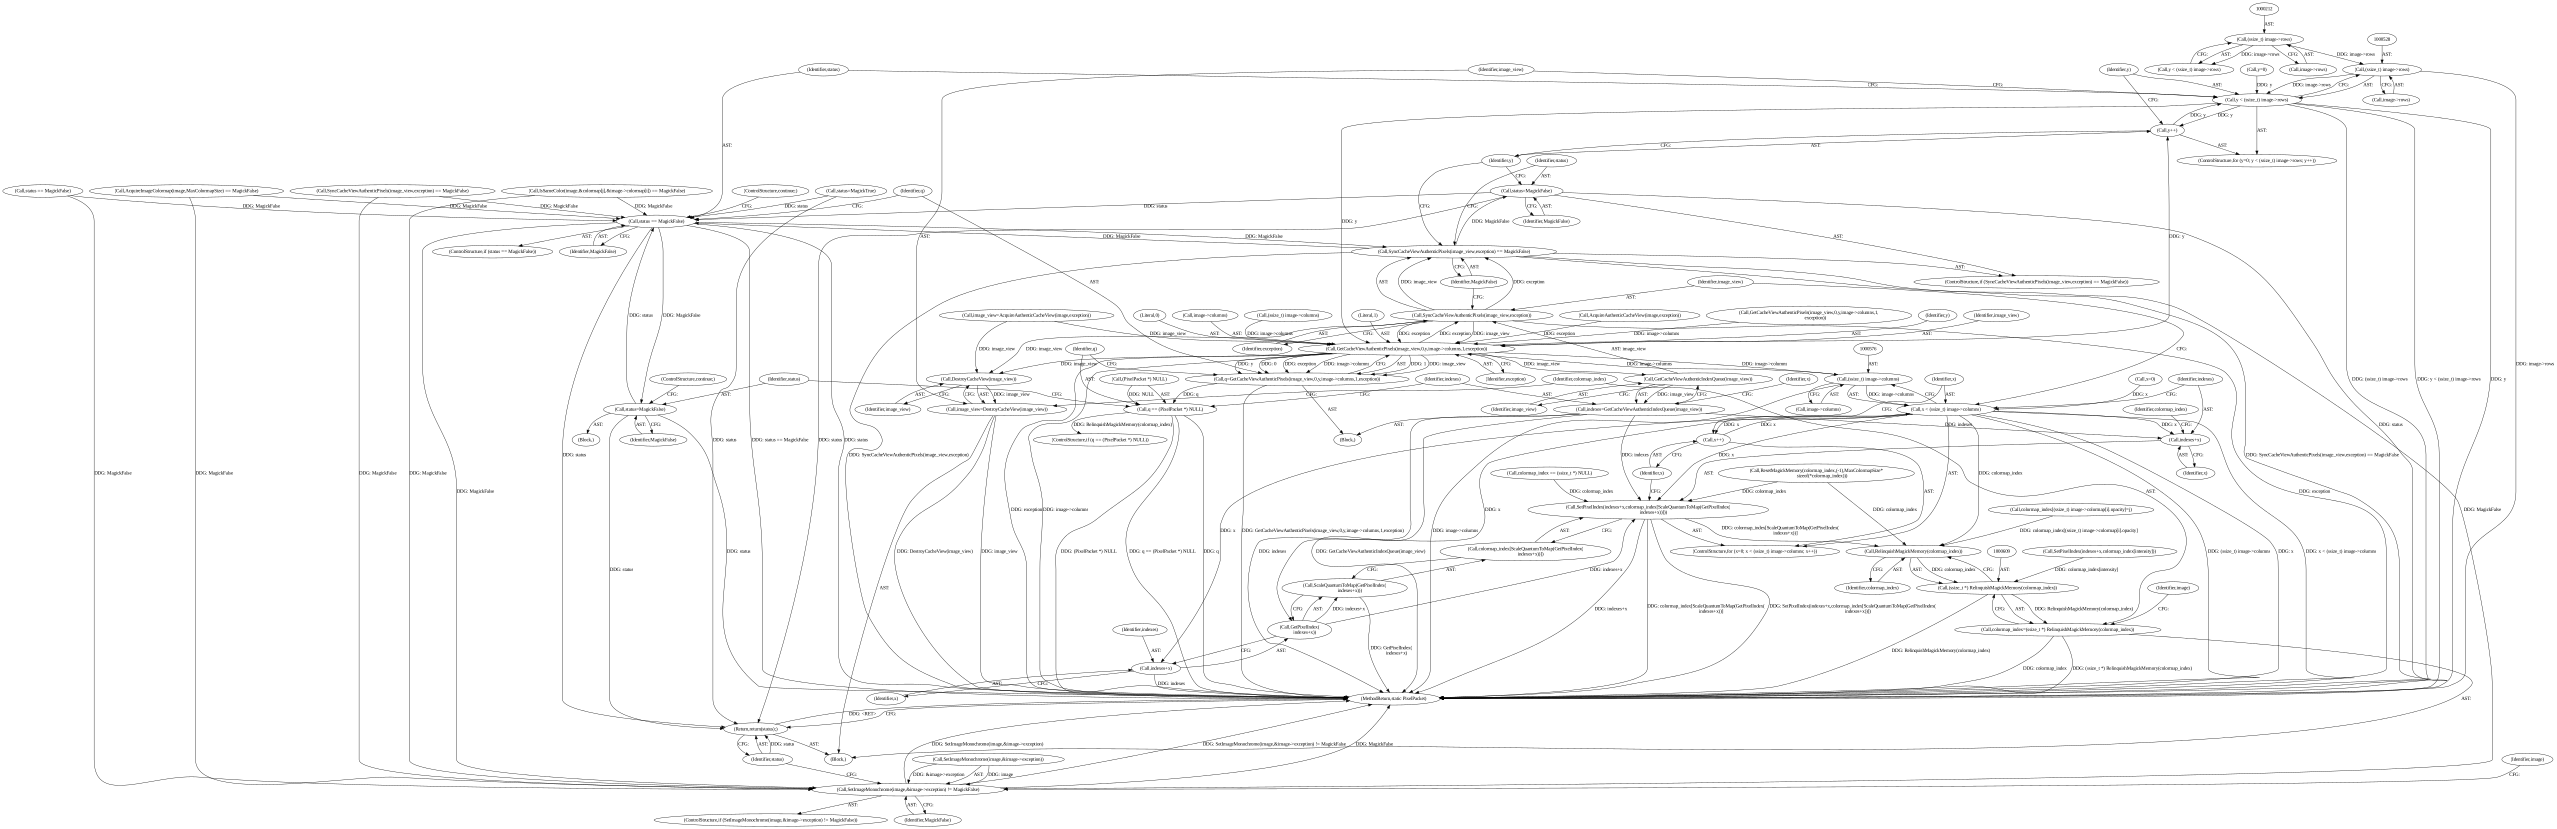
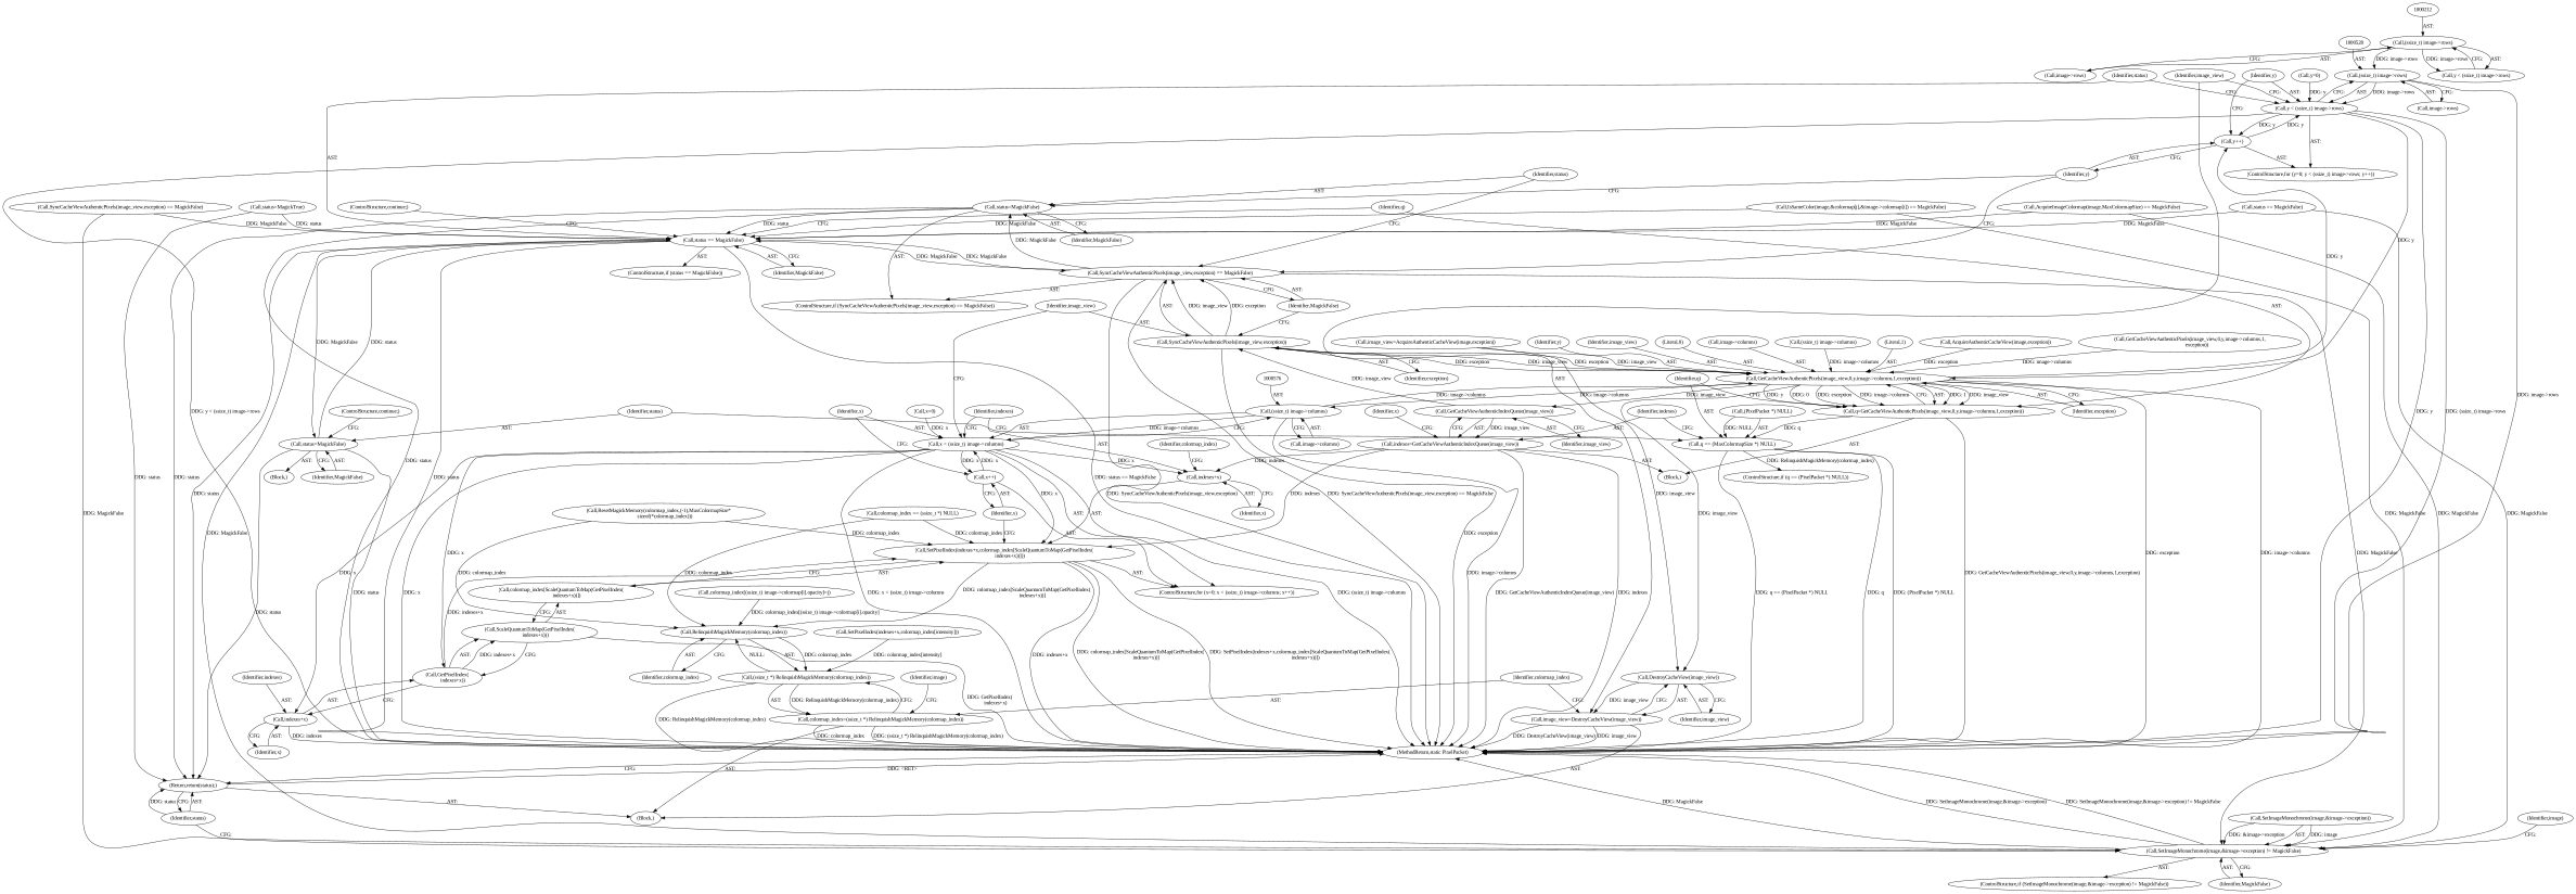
  digraph {
    fontname="Liberation Serif"
    node [fontname="Liberation Serif"]
    edge [fontname="Liberation Serif"]
    n1 [label="(Call,(ssize_t) image->rows)"]
    n2 [label="(Call,y < (ssize_t) image->rows)"]
    n3 [label="(Call,image->rows)"]
    n4 [label="(MethodReturn,static PixelPacket)"]
    n5 [label="(Call,y++)"]
    n6 [label="(Call,GetCacheViewAuthenticPixels(image_view,0,y,image->columns,1,exception))"]
    n7 [label="(ControlStructure,for (y=0; y < (ssize_t) image->rows; y++))"]
    n8 [label="(Return,return(status);)"]
    n9 [label="(Call,(ssize_t) image->rows)"]
    n10 [label="(Call,image->rows)"]
    n11 [label="(Call,y < (ssize_t) image->rows)"]
    n12 [label="(Identifier,y)"]
    n13 [label="(Call,q=GetCacheViewAuthenticPixels(image_view,0,y,image->columns,1,exception))"]
    n14 [label="(Call,GetCacheViewAuthenticIndexQueue(image_view))"]
    n15 [label="(Call,SyncCacheViewAuthenticPixels(image_view,exception))"]
    n16 [label="(Call,DestroyCacheView(image_view))"]
    n17 [label="(Call,(ssize_t) image->columns)"]
    n18 [label="(Identifier,exception)"]
    n19 [label="(Call,SyncCacheViewAuthenticPixels(image_view,exception) == MagickFalse)"]
    n20 [label="(Call,status=MagickFalse)"]
-   n21 [label="(Call,q == (PixelPacket *) NULL)"]
+   n21 [label="(Call,q == (MaxColormapSize *) NULL)"]
    n22 [label="(Block,)"]
    n23 [label="(Call,indexes=GetCacheViewAuthenticIndexQueue(image_view))"]
    n24 [label="(Identifier,image_view)"]
    n25 [label="(Identifier,exception)"]
    n26 [label="(Call,image_view=DestroyCacheView(image_view))"]
    n27 [label="(Identifier,image_view)"]
    n28 [label="(Call,x < (ssize_t) image->columns)"]
    n29 [label="(Call,image->columns)"]
    n30 [label="(ControlStructure,if (q == (PixelPacket *) NULL))"]
    n31 [label="(Call,(PixelPacket *) NULL)"]
    n32 [label="(Call,SetPixelIndex(indexes+x,colormap_index[ScaleQuantumToMap(GetPixelIndex(\n        indexes+x))]))"]
    n33 [label="(Call,indexes+x)"]
    n34 [label="(Call,RelinquishMagickMemory(colormap_index))"]
    n35 [label="(Call,colormap_index[ScaleQuantumToMap(GetPixelIndex(\n        indexes+x))])"]
    n36 [label="(ControlStructure,for (x=0; x < (ssize_t) image->columns; x++))"]
    n37 [label="(Identifier,x)"]
    n38 [label="(Call,(ssize_t *) RelinquishMagickMemory(colormap_index))"]
    n39 [label="(Identifier,colormap_index)"]
    n40 [label="(Call,ScaleQuantumToMap(GetPixelIndex(\n        indexes+x)))"]
    n41 [label="(Call,colormap_index=(ssize_t *) RelinquishMagickMemory(colormap_index))"]
    n42 [label="(Block,)"]
    n43 [label="(Call,status == MagickFalse)"]
    n44 [label="(Call,SetImageMonochrome(image,&image->exception) != MagickFalse)"]
    n45 [label="(ControlStructure,if (SyncCacheViewAuthenticPixels(image_view,exception) == MagickFalse))"]
    n46 [label="(Identifier,MagickFalse)"]
    n47 [label="(Call,status=MagickFalse)"]
    n48 [label="(Identifier,MagickFalse)"]
    n49 [label="(ControlStructure,if (status == MagickFalse))"]
    n50 [label="(ControlStructure,if (SetImageMonochrome(image,&image->exception) != MagickFalse))"]
    n51 [label="(Identifier,MagickFalse)"]
    n52 [label="(Identifier,MagickFalse)"]
    n53 [label="(Block,)"]
    n54 [label="(Identifier,MagickFalse)"]
    n55 [label="(Identifier,status)"]
    n56 [label="(Call,x++)"]
    n57 [label="(Call,GetPixelIndex(\n        indexes+x))"]
    n58 [label="(Call,indexes+x)"]
    n59 [label="(Identifier,x)"]
    n60 [label="(Identifier,x)"]
    n61 [label="(ControlStructure,continue;)"]
    n62 [label="(Call,y=0)"]
    n63 [label="(Identifier,y)"]
    n64 [label="(Call,SyncCacheViewAuthenticPixels(image_view,exception) == MagickFalse)"]
    n65 [label="(Identifier,indexes)"]
    n66 [label="(Call,colormap_index[(ssize_t) image->colormap[i].opacity]=j)"]
    n67 [label="(Identifier,colormap_index)"]
    n68 [label="(Identifier,x)"]
    n69 [label="(Call,colormap_index == (ssize_t *) NULL)"]
    n70 [label="(Identifier,image_view)"]
    n71 [label="(Identifier,image_view)"]
    n72 [label="(Identifier,image_view)"]
    n73 [label="(ControlStructure,continue;)"]
    n74 [label="(Identifier,q)"]
    n75 [label="(Call,SetImageMonochrome(image,&image->exception))"]
    n76 [label="(Literal,0)"]
    n77 [label="(Identifier,image)"]
    n78 [label="(Identifier,colormap_index)"]
    n79 [label="(Call,IsSameColor(image,&colormap[j],&image->colormap[i]) == MagickFalse)"]
    n80 [label="(Call,AcquireImageColormap(image,MaxColormapSize) == MagickFalse)"]
    n81 [label="(Identifier,status)"]
    n82 [label="(Identifier,status)"]
    n83 [label="(Identifier,x)"]
    n84 [label="(Call,image->columns)"]
    n85 [label="(Call,status=MagickTrue)"]
    n86 [label="(Call,image_view=AcquireAuthenticCacheView(image,exception))"]
    n87 [label="(Call,SetPixelIndex(indexes+x,colormap_index[intensity]))"]
    n88 [label="(Call,(ssize_t) image->columns)"]
    n89 [label="(Identifier,status)"]
    n90 [label="(Identifier,y)"]
    n91 [label="(Call,x=0)"]
    n92 [label="(Literal,1)"]
    n93 [label="(Identifier,indexes)"]
    n94 [label="(Call,status == MagickFalse)"]
    n95 [label="(Identifier,image)"]
    n96 [label="(Call,AcquireAuthenticCacheView(image,exception))"]
    n97 [label="(Call,ResetMagickMemory(colormap_index,(-1),MaxColormapSize*\n         sizeof(*colormap_index)))"]
    n98 [label="(Call,GetCacheViewAuthenticPixels(image_view,0,y,image->columns,1,\n          exception))"]
    n99 [label="(Identifier,q)"]
    n100 [label="(Identifier,indexes)"]
    1000528
    1000212
-   1000609
    1000576
    n1 -> n2 [label="AST: "]
    n1 -> n2 [label="DDG: image->rows"]
    n1 -> n3 [label="CFG: "]
    n1 -> n4 [label="DDG: image->rows"]
    n2 -> n1 [label="CFG: "]
    n2 -> n4 [label="DDG: y < (ssize_t) image->rows"]
    n2 -> n4 [label="DDG: y"]
    n2 -> n4 [label="DDG: (ssize_t) image->rows"]
    n2 -> n5 [label="DDG: y"]
    n2 -> n6 [label="DDG: y"]
    n2 -> n7 [label="AST: "]
    n3 -> n1 [label="AST: "]
    n4 -> n8 [label="CFG: "]
    n5 -> n2 [label="DDG: y"]
    n5 -> n7 [label="AST: "]
    n5 -> n12 [label="CFG: "]
    n6 -> n4 [label="DDG: exception"]
    n6 -> n4 [label="DDG: image->columns"]
    n6 -> n5 [label="DDG: y"]
    n6 -> n13 [label="AST: "]
    n6 -> n13 [label="DDG: 1"]
    n6 -> n13 [label="DDG: image_view"]
    n6 -> n13 [label="DDG: y"]
    n6 -> n13 [label="DDG: 0"]
    n6 -> n13 [label="DDG: exception"]
    n6 -> n13 [label="DDG: image->columns"]
    n6 -> n14 [label="DDG: image_view"]
    n6 -> n15 [label="DDG: exception"]
    n6 -> n16 [label="DDG: image_view"]
    n6 -> n17 [label="DDG: image->columns"]
    n6 -> n18 [label="CFG: "]
    n8 -> n4 [label="DDG: <RET>"]
    n8 -> n42 [label="AST: "]
    n8 -> n55 [label="CFG: "]
    n9 -> n1 [label="DDG: image->rows"]
    n9 -> n10 [label="CFG: "]
    n9 -> n11 [label="AST: "]
    n9 -> n11 [label="DDG: image->rows"]
    n10 -> n9 [label="AST: "]
    n11 -> n9 [label="CFG: "]
    n12 -> n5 [label="AST: "]
    n12 -> n19 [label="CFG: "]
    n12 -> n20 [label="CFG: "]
    n13 -> n4 [label="DDG: GetCacheViewAuthenticPixels(image_view,0,y,image->columns,1,exception)"]
    n13 -> n6 [label="CFG: "]
    n13 -> n21 [label="DDG: q"]
    n13 -> n22 [label="AST: "]
-   n14 -> n15 [label="AST: image_view"]
+   n14 -> n15 [label="DDG: image_view"]
    n14 -> n23 [label="AST: "]
    n14 -> n23 [label="DDG: image_view"]
    n14 -> n24 [label="CFG: "]
    n15 -> n4 [label="DDG: exception"]
    n15 -> n6 [label="DDG: image_view"]
    n15 -> n6 [label="DDG: exception"]
-   n15 -> n16 [label="DDG: image_view"]
    n15 -> n19 [label="AST: "]
    n15 -> n19 [label="DDG: image_view"]
    n15 -> n19 [label="DDG: exception"]
    n15 -> n25 [label="CFG: "]
    n16 -> n26 [label="AST: "]
    n16 -> n26 [label="DDG: image_view"]
    n16 -> n27 [label="CFG: "]
    n17 -> n4 [label="DDG: image->columns"]
    n17 -> n6 [label="DDG: image->columns"]
    n17 -> n28 [label="AST: "]
    n17 -> n28 [label="DDG: image->columns"]
    n17 -> n29 [label="CFG: "]
    n18 -> n6 [label="AST: "]
    n19 -> n4 [label="DDG: SyncCacheViewAuthenticPixels(image_view,exception)"]
    n19 -> n4 [label="DDG: SyncCacheViewAuthenticPixels(image_view,exception) == MagickFalse"]
    n19 -> n20 [label="DDG: MagickFalse"]
    n19 -> n43 [label="DDG: MagickFalse"]
    n19 -> n44 [label="DDG: MagickFalse"]
    n19 -> n45 [label="AST: "]
    n19 -> n46 [label="CFG: "]
    n20 -> n4 [label="DDG: status"]
    n20 -> n8 [label="DDG: status"]
    n20 -> n43 [label="DDG: status"]
    n20 -> n45 [label="AST: "]
    n20 -> n52 [label="CFG: "]
    n21 -> n4 [label="DDG: (PixelPacket *) NULL"]
    n21 -> n4 [label="DDG: q == (PixelPacket *) NULL"]
    n21 -> n4 [label="DDG: q"]
    n21 -> n30 [label="DDG: RelinquishMagickMemory(colormap_index)"]
    n23 -> n4 [label="DDG: indexes"]
    n23 -> n4 [label="DDG: GetCacheViewAuthenticIndexQueue(image_view)"]
    n23 -> n14 [label="CFG: "]
    n23 -> n22 [label="AST: "]
    n23 -> n32 [label="DDG: indexes"]
    n23 -> n33 [label="DDG: indexes"]
    n24 -> n14 [label="AST: "]
    n25 -> n15 [label="AST: "]
    n26 -> n4 [label="DDG: DestroyCacheView(image_view)"]
    n26 -> n4 [label="DDG: image_view"]
    n26 -> n16 [label="CFG: "]
    n26 -> n42 [label="AST: "]
    n27 -> n16 [label="AST: "]
    n28 -> n4 [label="DDG: (ssize_t) image->columns"]
    n28 -> n4 [label="DDG: x"]
    n28 -> n4 [label="DDG: x < (ssize_t) image->columns"]
    n28 -> n17 [label="CFG: "]
    n28 -> n32 [label="DDG: x"]
    n28 -> n33 [label="DDG: x"]
    n28 -> n36 [label="AST: "]
    n28 -> n56 [label="DDG: x"]
    n28 -> n57 [label="DDG: x"]
    n28 -> n58 [label="DDG: x"]
    n29 -> n17 [label="AST: "]
    n31 -> n21 [label="AST: "]
    n31 -> n21 [label="DDG: NULL"]
    n32 -> n4 [label="DDG: indexes+x"]
    n32 -> n4 [label="DDG: colormap_index[ScaleQuantumToMap(GetPixelIndex(\n        indexes+x))]"]
    n32 -> n4 [label="DDG: SetPixelIndex(indexes+x,colormap_index[ScaleQuantumToMap(GetPixelIndex(\n        indexes+x))])"]
    n32 -> n34 [label="DDG: colormap_index[ScaleQuantumToMap(GetPixelIndex(\n        indexes+x))]"]
    n32 -> n35 [label="CFG: "]
    n32 -> n36 [label="AST: "]
    n33 -> n32 [label="AST: "]
    n33 -> n37 [label="CFG: "]
    n34 -> n38 [label="AST: "]
    n34 -> n38 [label="DDG: colormap_index"]
    n34 -> n39 [label="CFG: "]
    n35 -> n32 [label="AST: "]
    n35 -> n40 [label="CFG: "]
    n37 -> n33 [label="AST: "]
    n38 -> n4 [label="DDG: RelinquishMagickMemory(colormap_index)"]
-   n38 -> n34 [label="CFG: "]
+   n38 -> n34 [label="NULL: "]
    n38 -> n41 [label="AST: "]
    n38 -> n41 [label="DDG: RelinquishMagickMemory(colormap_index)"]
    n39 -> n34 [label="AST: "]
    n40 -> n4 [label="DDG: GetPixelIndex(\n        indexes+x)"]
    n40 -> n35 [label="AST: "]
    n40 -> n57 [label="CFG: "]
    n41 -> n4 [label="DDG: colormap_index"]
    n41 -> n4 [label="DDG: (ssize_t *) RelinquishMagickMemory(colormap_index)"]
    n41 -> n38 [label="CFG: "]
    n41 -> n42 [label="AST: "]
    n43 -> n4 [label="DDG: status"]
    n43 -> n4 [label="DDG: status == MagickFalse"]
    n43 -> n8 [label="DDG: status"]
    n43 -> n19 [label="DDG: MagickFalse"]
    n43 -> n44 [label="DDG: MagickFalse"]
    n43 -> n47 [label="DDG: MagickFalse"]
    n43 -> n48 [label="CFG: "]
    n43 -> n49 [label="AST: "]
    n44 -> n4 [label="DDG: SetImageMonochrome(image,&image->exception) != MagickFalse"]
    n44 -> n4 [label="DDG: MagickFalse"]
    n44 -> n4 [label="DDG: SetImageMonochrome(image,&image->exception)"]
    n44 -> n50 [label="AST: "]
    n44 -> n51 [label="CFG: "]
    n46 -> n15 [label="CFG: "]
    n46 -> n19 [label="AST: "]
    n47 -> n4 [label="DDG: status"]
    n47 -> n8 [label="DDG: status"]
    n47 -> n43 [label="DDG: status"]
    n47 -> n53 [label="AST: "]
    n47 -> n54 [label="CFG: "]
    n48 -> n43 [label="AST: "]
    n51 -> n44 [label="AST: "]
    n52 -> n20 [label="AST: "]
    n54 -> n47 [label="AST: "]
    n55 -> n8 [label="AST: "]
    n55 -> n8 [label="DDG: status"]
    n55 -> n44 [label="CFG: "]
    n56 -> n28 [label="DDG: x"]
    n56 -> n36 [label="AST: "]
    n56 -> n59 [label="CFG: "]
    n57 -> n32 [label="DDG: indexes+x"]
    n57 -> n40 [label="AST: "]
    n57 -> n40 [label="DDG: indexes+x"]
    n57 -> n58 [label="CFG: "]
    n58 -> n4 [label="DDG: indexes"]
    n58 -> n57 [label="AST: "]
    n58 -> n60 [label="CFG: "]
    n59 -> n32 [label="CFG: "]
    n59 -> n56 [label="AST: "]
    n60 -> n58 [label="AST: "]
    n61 -> n47 [label="CFG: "]
    n62 -> n2 [label="DDG: y"]
    n63 -> n6 [label="AST: "]
    n64 -> n43 [label="DDG: MagickFalse"]
    n64 -> n44 [label="DDG: MagickFalse"]
    n65 -> n58 [label="AST: "]
    n66 -> n34 [label="DDG: colormap_index[(ssize_t) image->colormap[i].opacity]"]
    n67 -> n33 [label="CFG: "]
    n68 -> n23 [label="CFG: "]
    n69 -> n32 [label="DDG: colormap_index"]
-   n28 -> n34 [label="DDG: colormap_index"]
+   n69 -> n34 [label="DDG: colormap_index"]
    n70 -> n2 [label="CFG: "]
    n70 -> n26 [label="AST: "]
    n71 -> n15 [label="AST: "]
    n71 -> n28 [label="CFG: "]
    n72 -> n6 [label="AST: "]
    n73 -> n43 [label="CFG: "]
    n74 -> n13 [label="AST: "]
    n74 -> n43 [label="CFG: "]
    n75 -> n44 [label="AST: "]
    n75 -> n44 [label="DDG: image"]
    n75 -> n44 [label="DDG: &image->exception"]
    n76 -> n6 [label="AST: "]
    n77 -> n41 [label="CFG: "]
    n78 -> n26 [label="CFG: "]
    n78 -> n41 [label="AST: "]
    n79 -> n43 [label="DDG: MagickFalse"]
    n79 -> n44 [label="DDG: MagickFalse"]
    n80 -> n43 [label="DDG: MagickFalse"]
    n80 -> n44 [label="DDG: MagickFalse"]
    n81 -> n2 [label="CFG: "]
    n81 -> n43 [label="AST: "]
    n82 -> n19 [label="CFG: "]
    n82 -> n20 [label="AST: "]
    n83 -> n28 [label="AST: "]
    n83 -> n56 [label="CFG: "]
    n84 -> n6 [label="AST: "]
    n85 -> n8 [label="DDG: status"]
    n85 -> n43 [label="DDG: status"]
    n86 -> n6 [label="DDG: image_view"]
    n86 -> n16 [label="DDG: image_view"]
    n87 -> n38 [label="DDG: colormap_index[intensity]"]
    n88 -> n6 [label="DDG: image->columns"]
    n89 -> n21 [label="CFG: "]
    n89 -> n47 [label="AST: "]
    n90 -> n2 [label="AST: "]
    n90 -> n5 [label="CFG: "]
    n91 -> n28 [label="DDG: x"]
    n92 -> n6 [label="AST: "]
    n93 -> n28 [label="CFG: "]
    n93 -> n33 [label="AST: "]
    n94 -> n43 [label="DDG: MagickFalse"]
    n94 -> n44 [label="DDG: MagickFalse"]
    n95 -> n44 [label="CFG: "]
    n96 -> n6 [label="DDG: exception"]
    n97 -> n32 [label="DDG: colormap_index"]
    n97 -> n34 [label="DDG: colormap_index"]
    n98 -> n6 [label="DDG: image->columns"]
    n99 -> n13 [label="CFG: "]
    n99 -> n21 [label="AST: "]
    n100 -> n21 [label="CFG: "]
    n100 -> n23 [label="AST: "]
    1000528 -> n1 [label="AST: "]
    1000212 -> n9 [label="AST: "]
-   1000609 -> n38 [label="AST: "]
    1000576 -> n17 [label="AST: "]
  }
